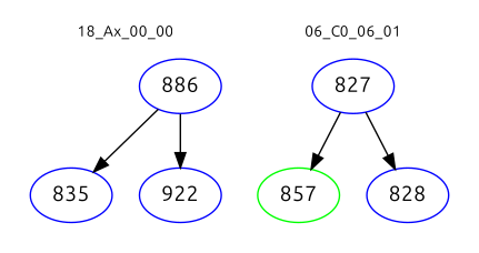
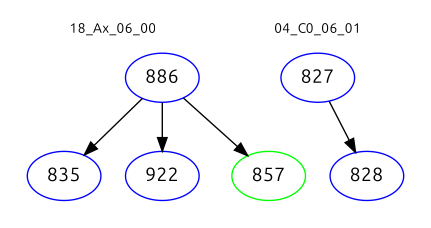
  digraph {
    fontname=Ubuntu
    node [color=blue fontname=Ubuntu]
    edge [color=black fontname=Ubuntu]
    n1 [label=886]
    n2 [label=835]
    n3 [label=922]
    n4 [label=827]
    n5 [label=828]
    n6 [color=green label=857]
    subgraph cluster_1 {
      color=white
      fontsize=10
-     label="18_Ax_00_00"
+     label="18_Ax_06_00"
      n1
      n2
      n3
    }
    subgraph cluster_2 {
      color=white
      fontsize=10
-     label="06_C0_06_01"
+     label="04_C0_06_01"
      n4
      n5
      n6
    }
    n1 -> n2
    n1 -> n3
    n4 -> n5
-   n4 -> n6
+   n1 -> n6
  }
